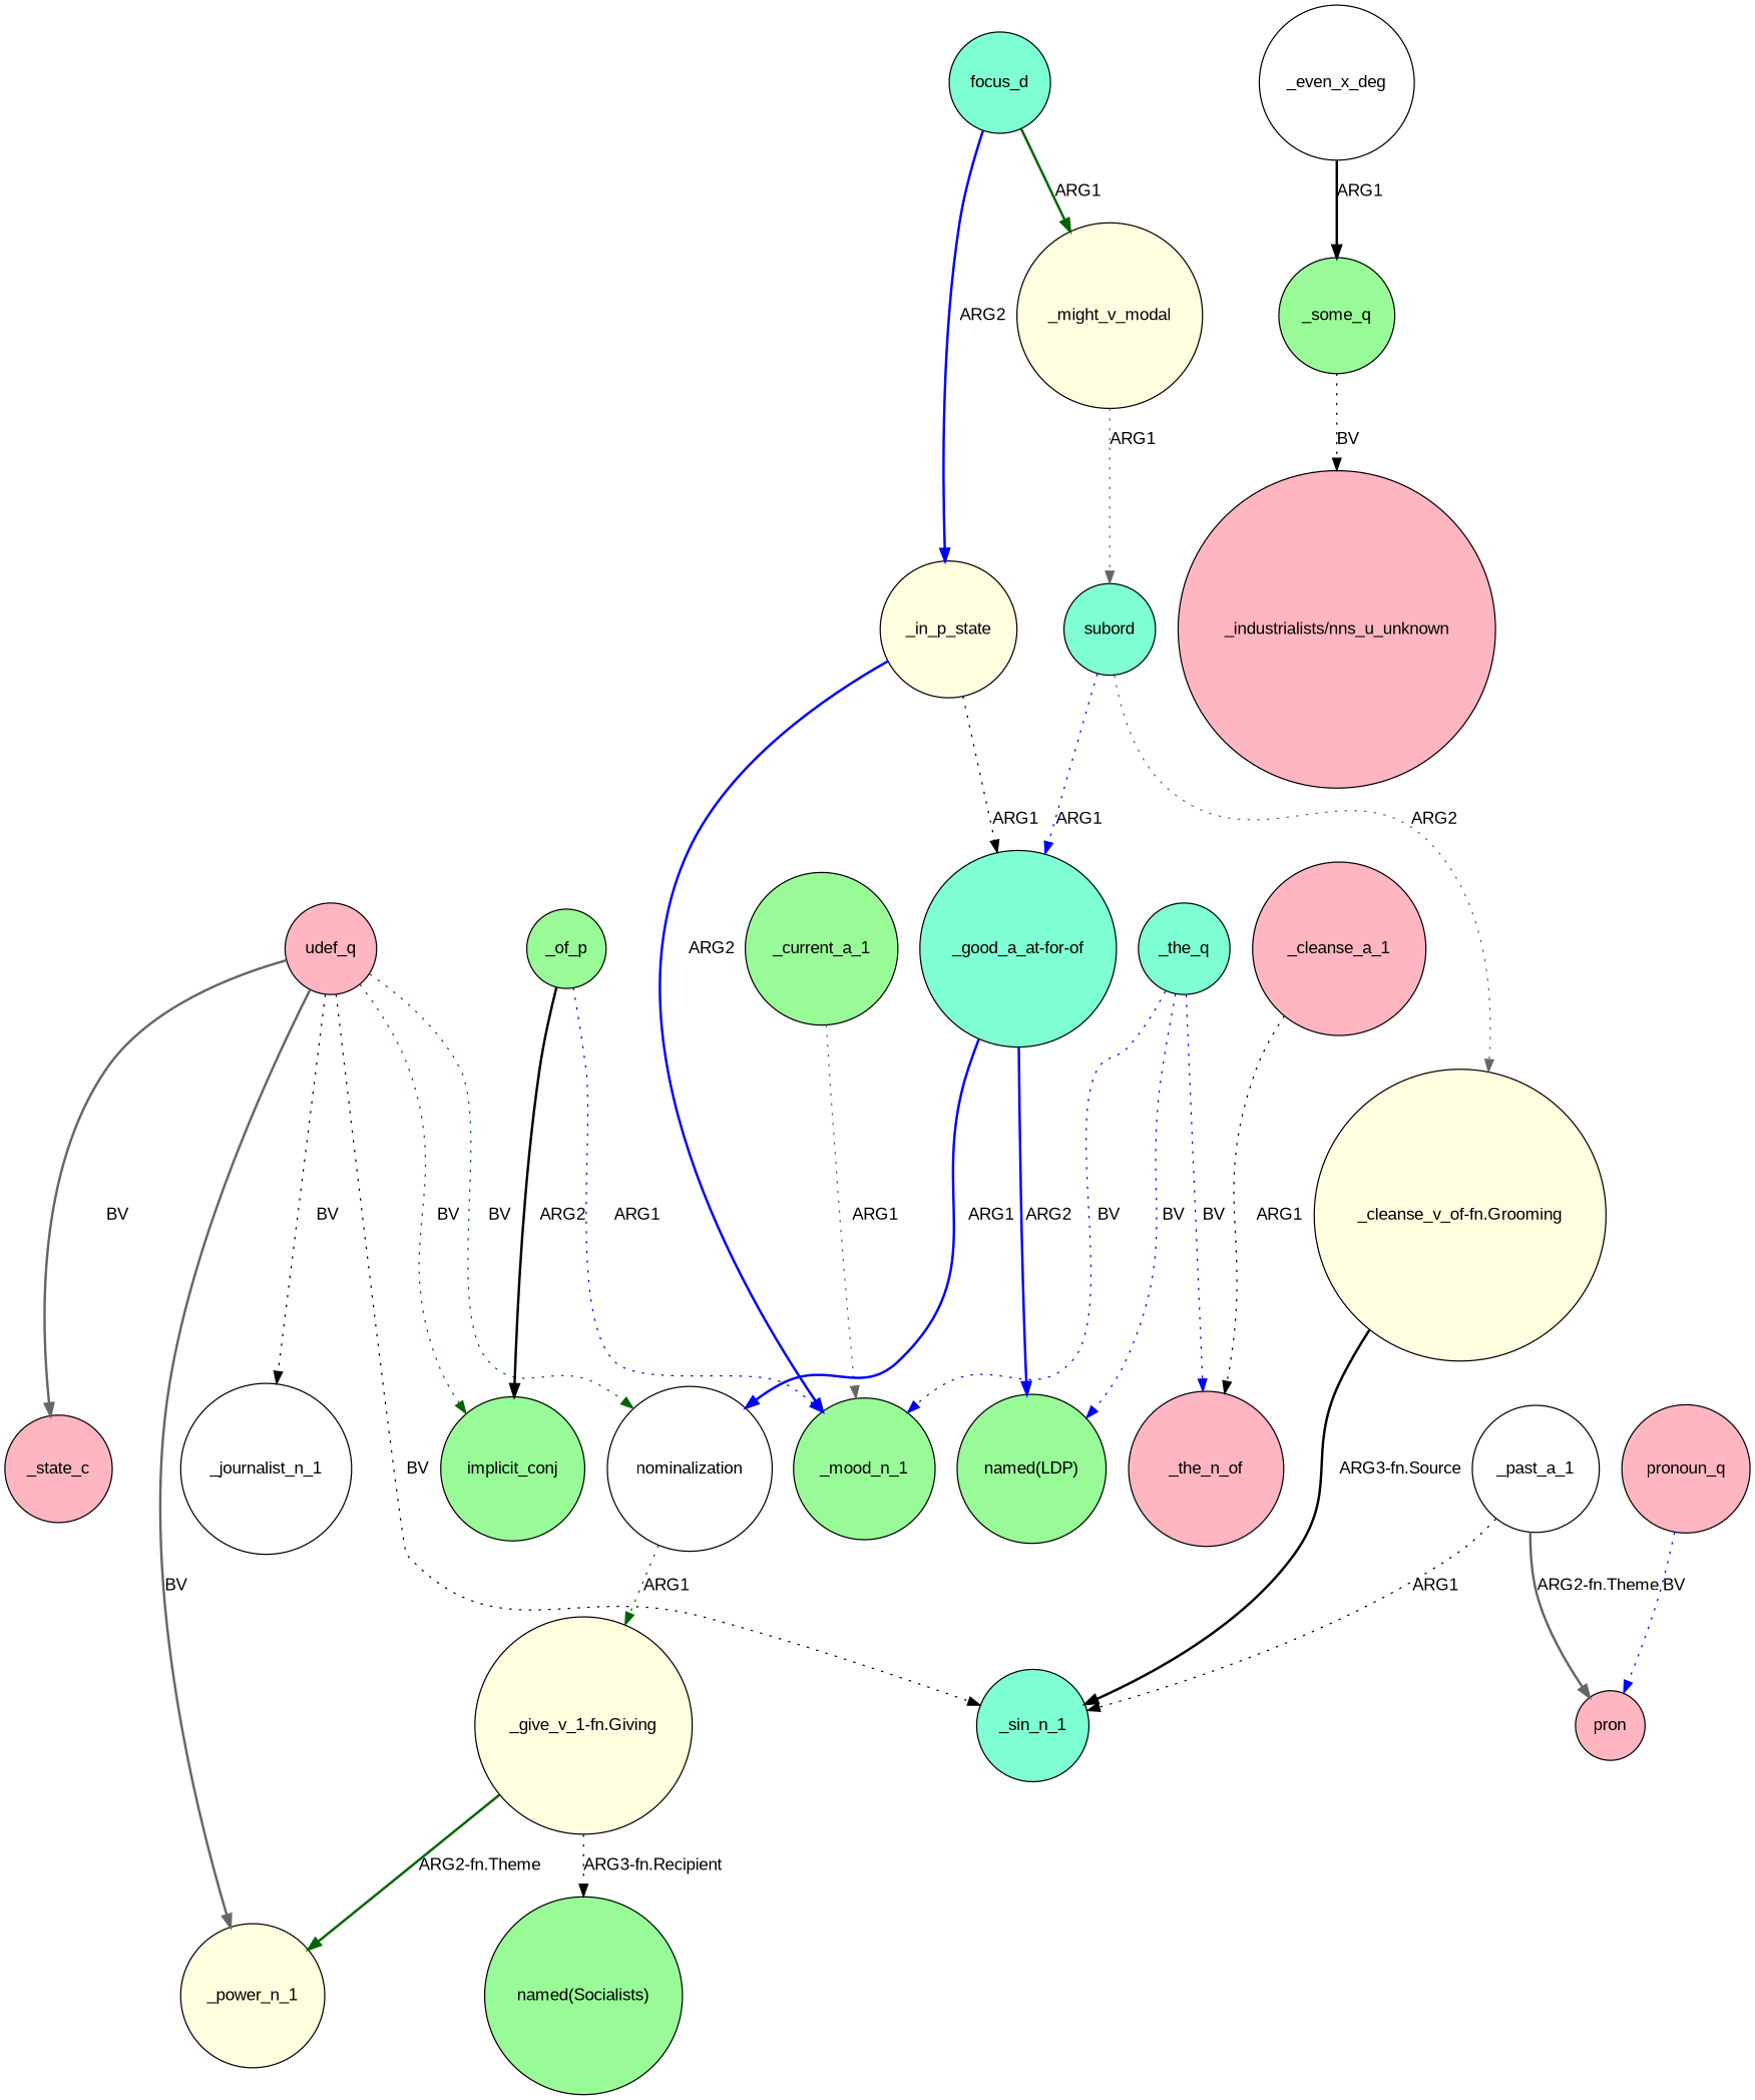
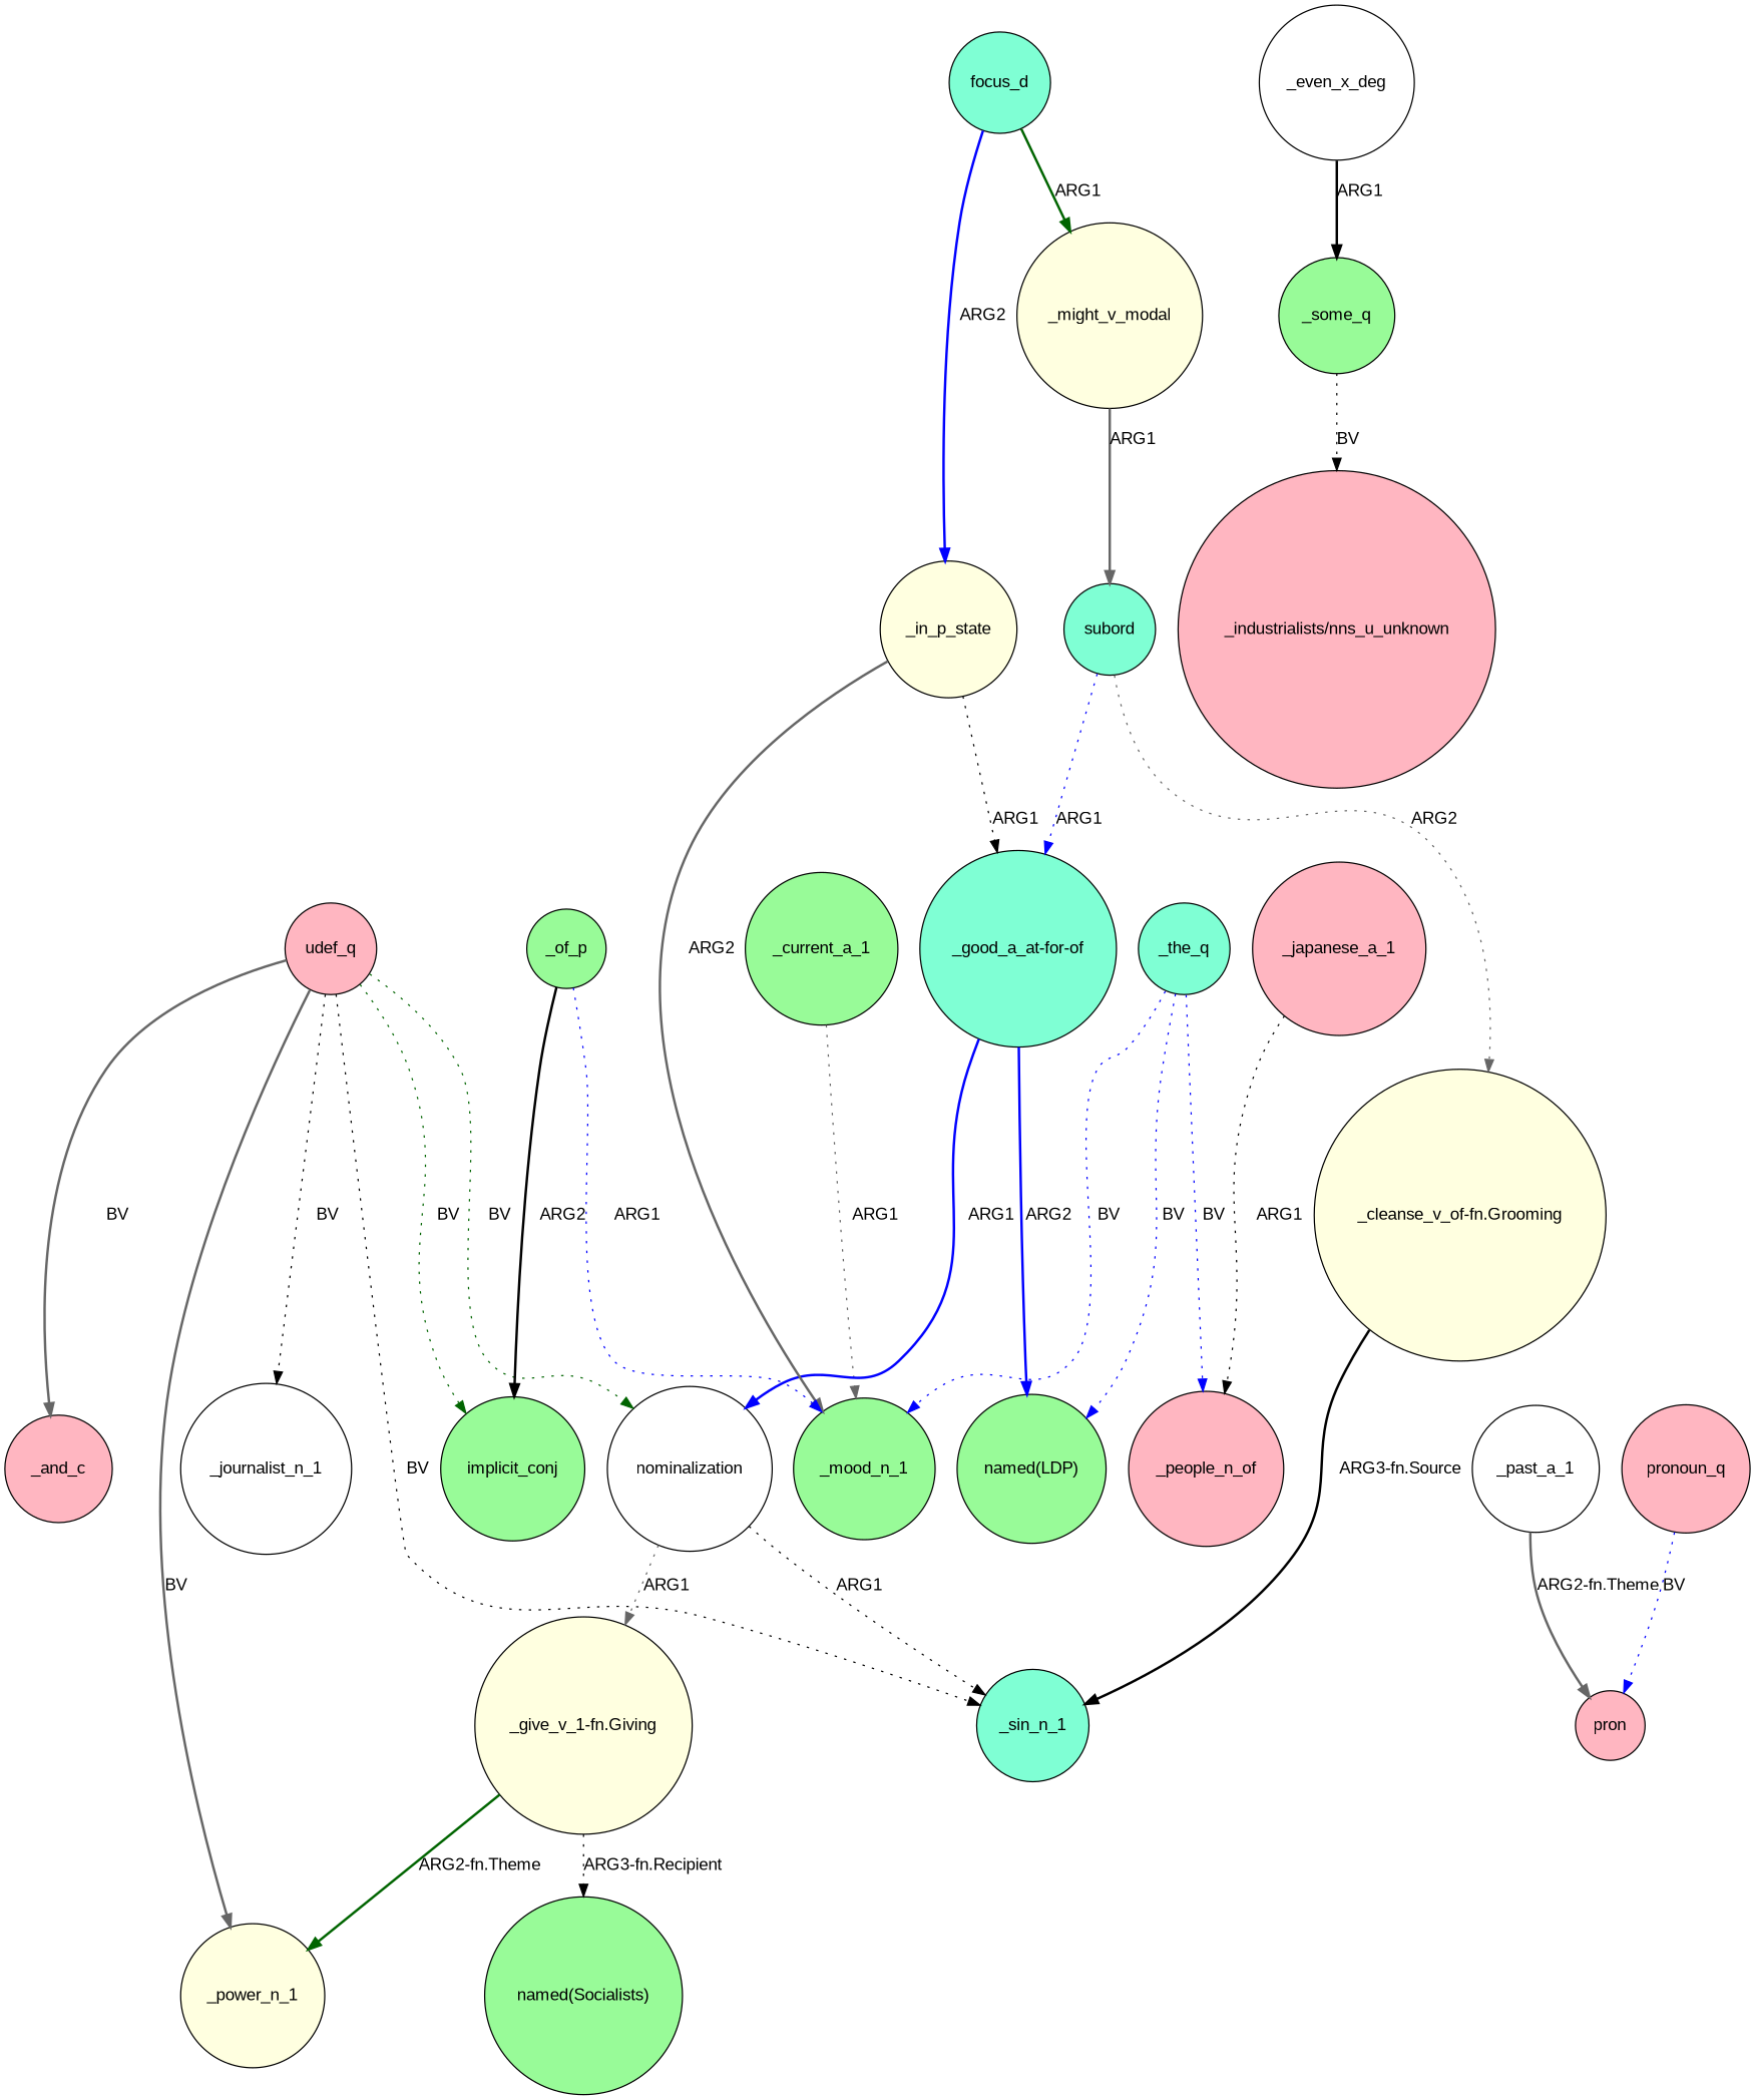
  digraph {
    fontname="Liberation Sans"
    node [fillcolor=palegreen fontname="Liberation Sans" shape=circle style=filled]
    edge [color=black fontname="Liberation Sans" style=dotted]
    "_cleanse_v_of-fn.Grooming" [fillcolor=lightyellow]
    _sin_n_1 [fillcolor=aquamarine]
    _current_a_1
    _mood_n_1
    subord [fillcolor=aquamarine]
    "_good_a_at-for-of" [fillcolor=aquamarine]
    "named(LDP)"
    nominalization [fillcolor=white]
    _the_q [fillcolor=aquamarine]
-   _people_n_of [fillcolor=lightpink label=_the_n_of]
+   _people_n_of [fillcolor=lightpink]
    "named(Socialists)"
    udef_q [fillcolor=lightpink]
    _journalist_n_1 [fillcolor=white]
    implicit_conj
    _power_n_1 [fillcolor=lightyellow]
-   _and_c [fillcolor=lightpink label=_state_c]
+   _and_c [fillcolor=lightpink]
    "_give_v_1-fn.Giving" [fillcolor=lightyellow]
    focus_d [fillcolor=aquamarine]
    _in_p_state [fillcolor=lightyellow]
    _might_v_modal [fillcolor=lightyellow]
    _some_q
    "_industrialists/nns_u_unknown" [fillcolor=lightpink]
    _past_a_1 [fillcolor=white]
    pron [fillcolor=lightpink]
    pronoun_q [fillcolor=lightpink]
    _of_p
    _even_x_deg [fillcolor=white]
-   _japanese_a_1 [fillcolor=lightpink label=_cleanse_a_1]
+   _japanese_a_1 [fillcolor=lightpink]
    "_cleanse_v_of-fn.Grooming" -> _sin_n_1 [label="ARG3-fn.Source" style=bold]
    _current_a_1 -> _mood_n_1 [color=gray40 label=ARG1]
    subord -> "_cleanse_v_of-fn.Grooming" [color=gray40 label=ARG2]
    subord -> "_good_a_at-for-of" [color=blue label=ARG1]
    "_good_a_at-for-of" -> "named(LDP)" [color=blue label=ARG2 style=bold]
    "_good_a_at-for-of" -> nominalization [color=blue label=ARG1 style=bold]
-   nominalization -> "_give_v_1-fn.Giving" [color=darkgreen label=ARG1]
+   nominalization -> "_give_v_1-fn.Giving" [color=gray40 label=ARG1]
    _the_q -> _mood_n_1 [color=blue label=BV]
    _the_q -> "named(LDP)" [color=blue label=BV]
    _the_q -> _people_n_of [color=blue label=BV]
    udef_q -> _sin_n_1 [label=BV]
    udef_q -> nominalization [color=darkgreen label=BV]
    udef_q -> _journalist_n_1 [label=BV]
    udef_q -> implicit_conj [color=darkgreen label=BV]
    udef_q -> _power_n_1 [color=gray40 label=BV style=bold]
    udef_q -> _and_c [color=gray40 label=BV style=bold]
    "_give_v_1-fn.Giving" -> "named(Socialists)" [label="ARG3-fn.Recipient"]
    "_give_v_1-fn.Giving" -> _power_n_1 [color=darkgreen label="ARG2-fn.Theme" style=bold]
    focus_d -> _in_p_state [color=blue label=ARG2 style=bold]
    focus_d -> _might_v_modal [color=darkgreen label=ARG1 style=bold]
-   _in_p_state -> _mood_n_1 [color=blue label=ARG2 style=bold]
+   _in_p_state -> _mood_n_1 [color=gray40 label=ARG2 style=bold]
    _in_p_state -> "_good_a_at-for-of" [label=ARG1]
-   _might_v_modal -> subord [color=gray40 label=ARG1]
+   _might_v_modal -> subord [color=gray40 label=ARG1 style=bold]
    _some_q -> "_industrialists/nns_u_unknown" [label=BV]
-   _past_a_1 -> _sin_n_1 [label=ARG1]
+   nominalization -> _sin_n_1 [label=ARG1]
    _past_a_1 -> pron [color=gray40 label="ARG2-fn.Theme" style=bold]
    pronoun_q -> pron [color=blue label=BV]
    _of_p -> _mood_n_1 [color=blue label=ARG1]
    _of_p -> implicit_conj [label=ARG2 style=bold]
    _even_x_deg -> _some_q [label=ARG1 style=bold]
    _japanese_a_1 -> _people_n_of [label=ARG1]
  }
